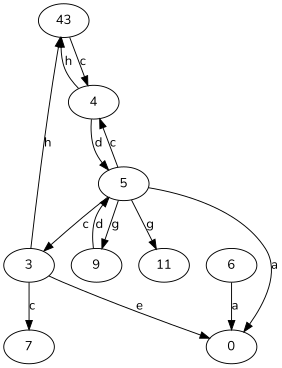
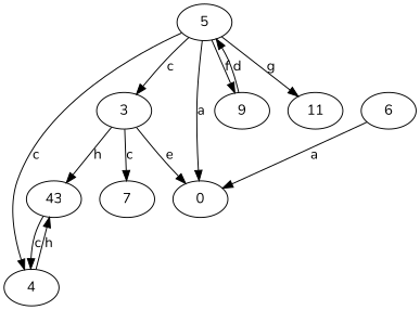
  strict digraph {
    fontname=Nunito
    node [fontname=Nunito]
    edge [fontname=Nunito]
    n1 [label=43]
    4
    3
    7
    0
    6
    5
    9
    11
    n1 -> 4 [label=c]
    4 -> n1 [label=h]
-   4 -> 5 [label=d]
    3 -> n1 [label=h]
    3 -> 7 [label=c]
    3 -> 0 [label=e]
    6 -> 0 [label=a]
    5 -> 4 [label=c]
    5 -> 3 [label=c]
    5 -> 0 [label=a]
-   5 -> 9 [label=g]
+   5 -> 9 [label=f]
    5 -> 11 [label=g]
    9 -> 5 [label=d]
  }
